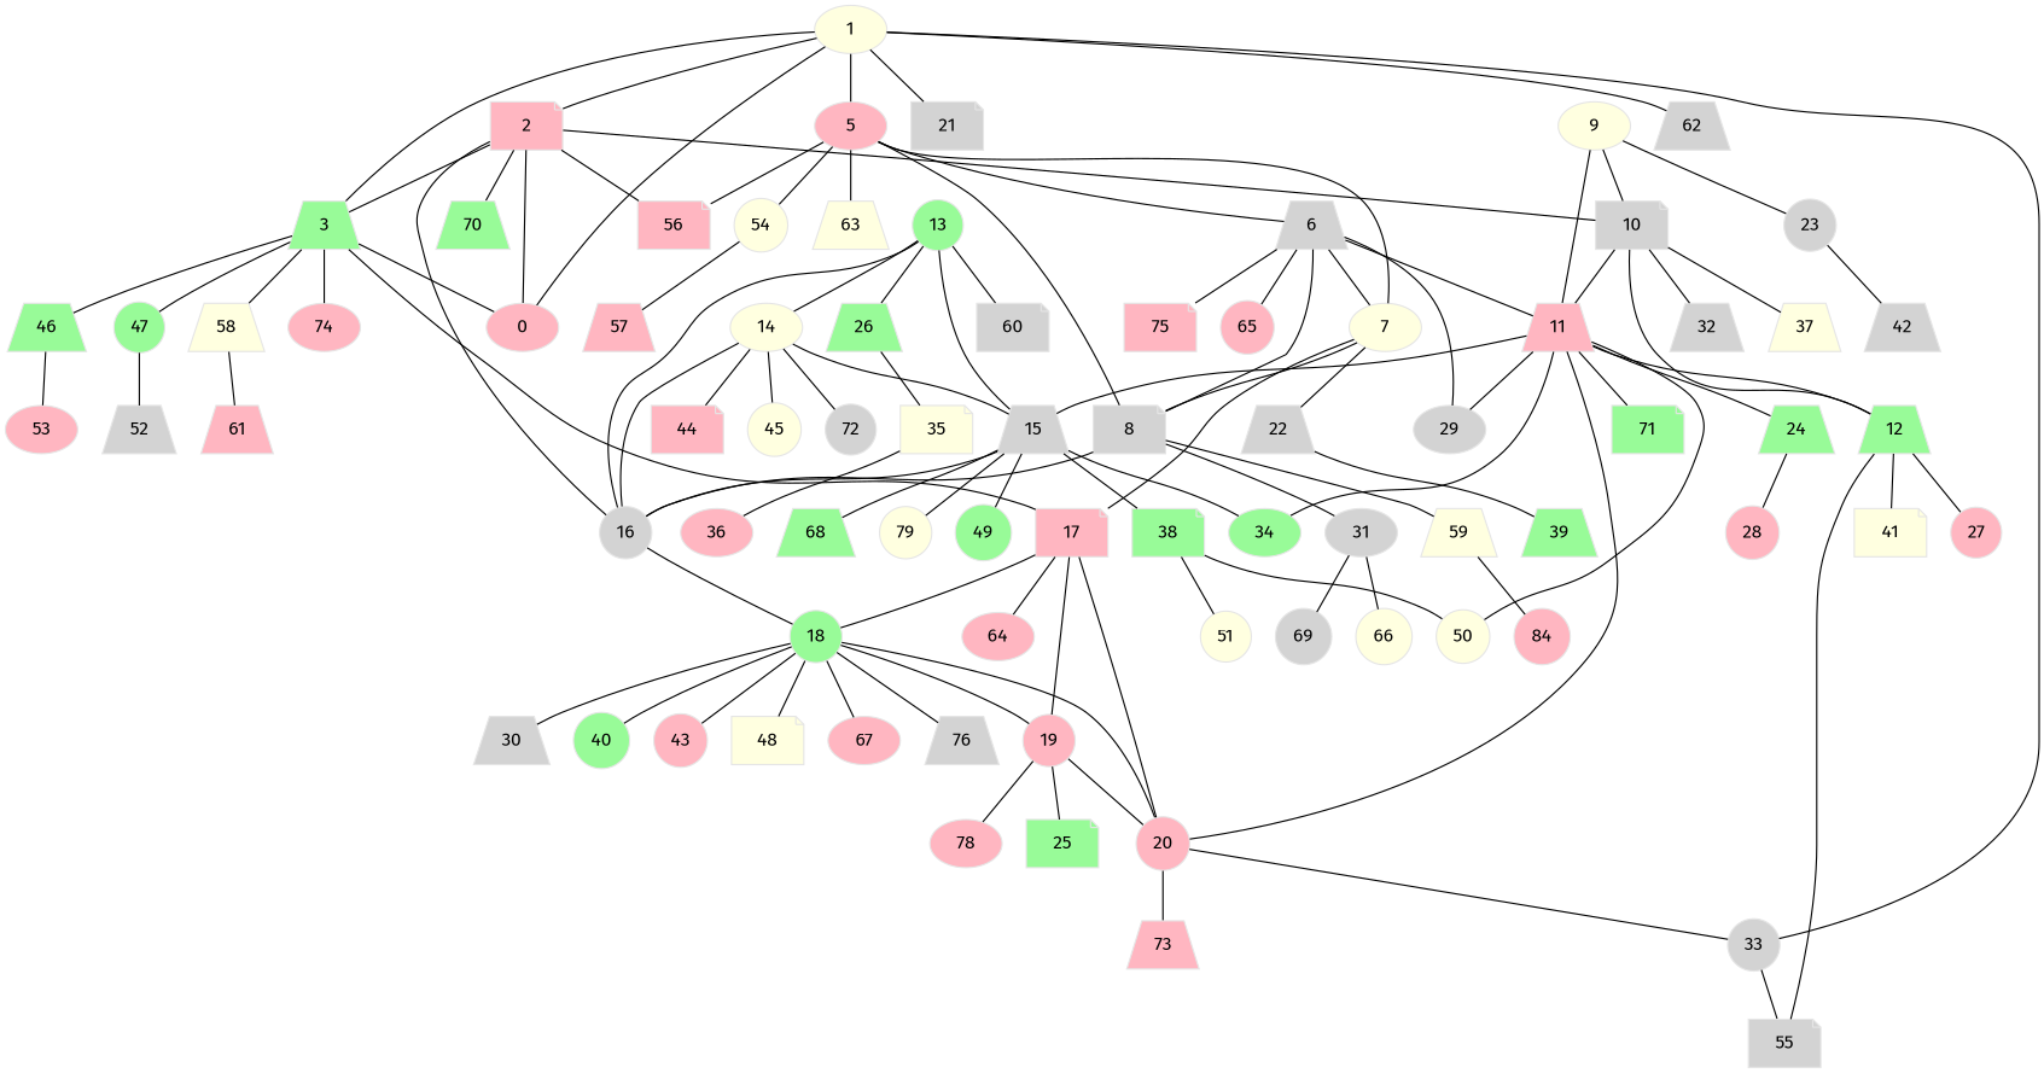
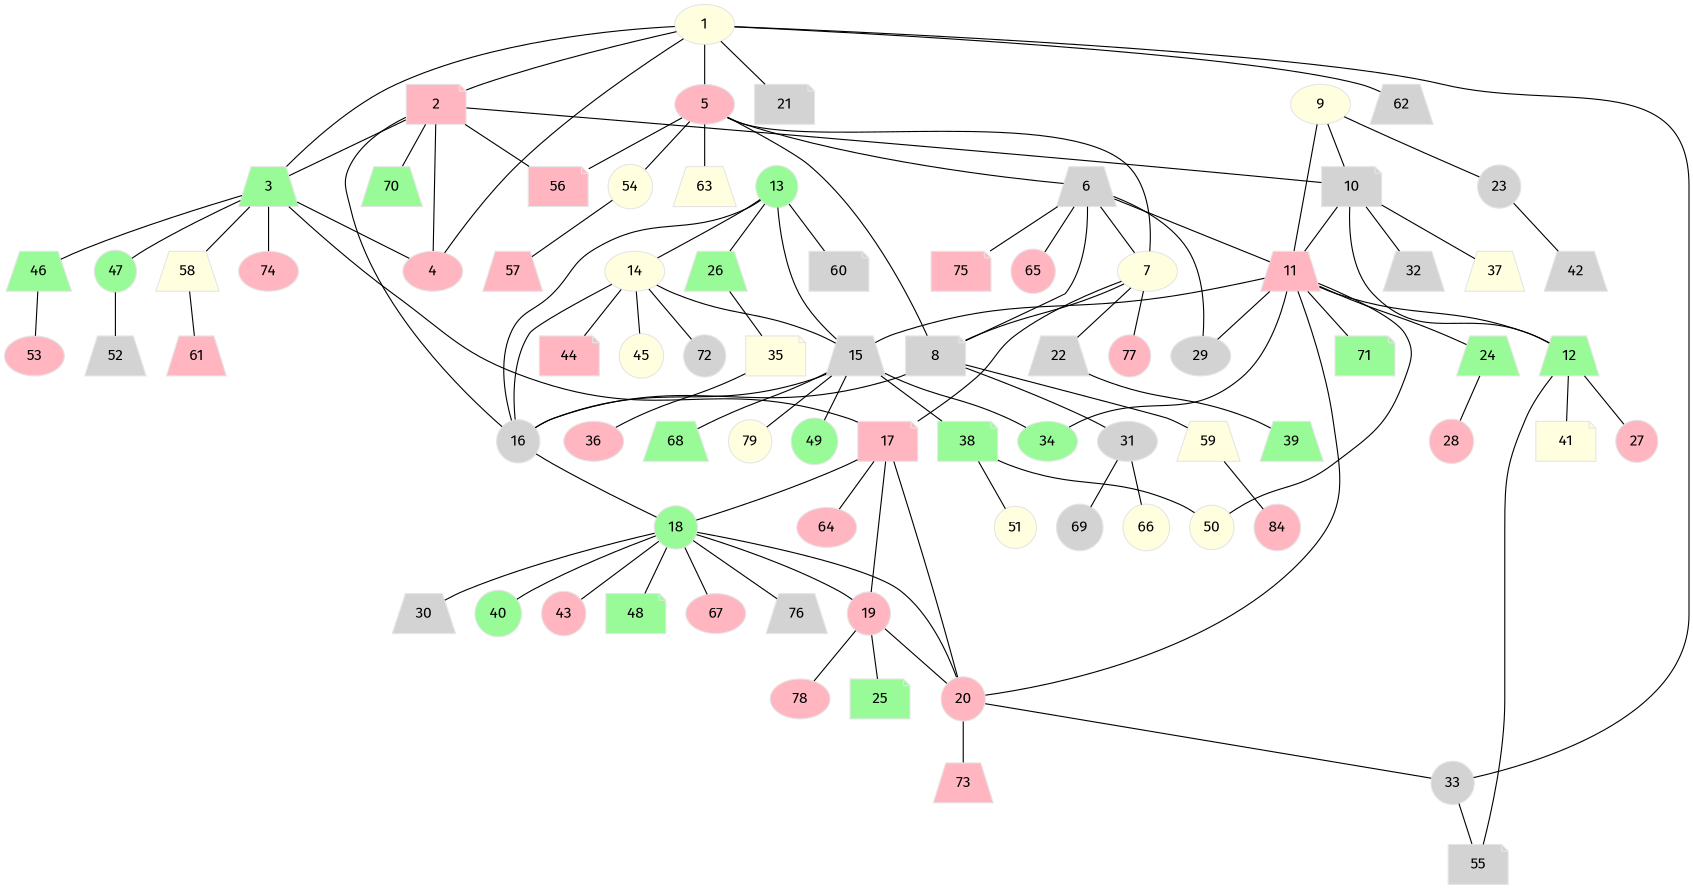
  graph {
    fontname="Fira Sans"
    node [color=gray90 fillcolor=lightpink fontname="Fira Sans" shape=trapezium style=filled]
    edge [fontname="Fira Sans"]
    1 [fillcolor=lightyellow shape=ellipse]
    2 [shape=note]
    3 [fillcolor=palegreen]
-   4 [shape=ellipse label=0]
+   4 [shape=ellipse]
    5 [shape=ellipse]
    21 [fillcolor=lightgrey shape=note]
    33 [fillcolor=lightgrey shape=circle]
    62 [fillcolor=lightgrey]
    10 [fillcolor=lightgrey shape=note]
    16 [fillcolor=lightgrey shape=circle]
    56 [shape=note]
    70 [fillcolor=palegreen]
    17 [shape=note]
    46 [fillcolor=palegreen]
    47 [fillcolor=palegreen shape=circle]
    58 [fillcolor=lightyellow]
    74 [shape=ellipse]
    6 [fillcolor=lightgrey]
    7 [fillcolor=lightyellow shape=ellipse]
    8 [fillcolor=lightgrey shape=note]
    54 [fillcolor=lightyellow shape=circle]
    63 [fillcolor=lightyellow]
    55 [fillcolor=lightgrey shape=note]
    11
    12 [fillcolor=palegreen]
    32 [fillcolor=lightgrey]
    37 [fillcolor=lightyellow]
    18 [fillcolor=palegreen shape=circle]
    20 [shape=circle]
    19 [shape=circle]
    64 [shape=ellipse]
    53 [shape=ellipse]
    52 [fillcolor=lightgrey]
    61
    29 [fillcolor=lightgrey shape=ellipse]
    65 [shape=circle]
    75 [shape=note]
    22 [fillcolor=lightgrey]
+   77 [shape=circle]
    31 [fillcolor=lightgrey shape=ellipse]
    59 [fillcolor=lightyellow]
    57
    15 [fillcolor=lightgrey]
    24 [fillcolor=palegreen]
    34 [fillcolor=palegreen shape=ellipse]
    50 [fillcolor=lightyellow shape=circle]
    71 [fillcolor=palegreen shape=note]
    39 [fillcolor=palegreen]
    66 [fillcolor=lightyellow shape=circle]
    69 [fillcolor=lightgrey shape=circle]
    n51 [label=84 shape=circle]
    9 [fillcolor=lightyellow shape=ellipse]
    23 [fillcolor=lightgrey shape=circle]
    27 [shape=circle]
    41 [fillcolor=lightyellow shape=note]
    42 [fillcolor=lightgrey]
    38 [fillcolor=palegreen shape=note]
    49 [fillcolor=palegreen shape=circle]
    68 [fillcolor=palegreen]
    79 [fillcolor=lightyellow shape=circle]
    73
    28 [shape=circle]
    13 [fillcolor=palegreen shape=circle]
    14 [fillcolor=lightyellow shape=ellipse]
    26 [fillcolor=palegreen]
    60 [fillcolor=lightgrey shape=note]
    44 [shape=note]
    45 [fillcolor=lightyellow shape=circle]
    72 [fillcolor=lightgrey shape=circle]
    35 [fillcolor=lightyellow shape=note]
    51 [fillcolor=lightyellow shape=circle]
    30 [fillcolor=lightgrey]
    40 [fillcolor=palegreen shape=circle]
    43 [shape=circle]
-   48 [fillcolor=lightyellow shape=note]
+   48 [fillcolor=palegreen shape=note]
    67 [shape=ellipse]
    76 [fillcolor=lightgrey]
    25 [fillcolor=palegreen shape=note]
    78 [shape=ellipse]
    36 [shape=ellipse]
    1 -- 2
    1 -- 3
    1 -- 4
    1 -- 5
    1 -- 21
    1 -- 33
    1 -- 62
    2 -- 3
    2 -- 4
    2 -- 10
    2 -- 16
    2 -- 56
    2 -- 70
    3 -- 4
    3 -- 17
    3 -- 46
    3 -- 47
    3 -- 58
    3 -- 74
    5 -- 56
    5 -- 6
    5 -- 7
    5 -- 8
    5 -- 54
    5 -- 63
    33 -- 55
    10 -- 11
    10 -- 12
    10 -- 32
    10 -- 37
    16 -- 18
    17 -- 18
    17 -- 20
    17 -- 19
    17 -- 64
    46 -- 53
    47 -- 52
    58 -- 61
    6 -- 7
    6 -- 8
    6 -- 11
    6 -- 29
    6 -- 65
    6 -- 75
    7 -- 17
    7 -- 8
    7 -- 22
+   7 -- 77
    8 -- 16
    8 -- 31
    8 -- 59
    54 -- 57
    11 -- 12
    11 -- 20
    11 -- 29
    11 -- 15
    11 -- 24
    11 -- 34
    11 -- 50
    11 -- 71
    12 -- 55
    12 -- 27
    12 -- 41
    18 -- 20
    18 -- 19
    18 -- 30
    18 -- 40
    18 -- 43
    18 -- 48
    18 -- 67
    18 -- 76
    20 -- 33
    20 -- 73
    19 -- 20
    19 -- 25
    19 -- 78
    22 -- 39
    31 -- 66
    31 -- 69
    59 -- n51
    15 -- 16
    15 -- 34
    15 -- 38
    15 -- 49
    15 -- 68
    15 -- 79
    24 -- 28
    9 -- 10
    9 -- 11
    9 -- 23
    23 -- 42
    38 -- 50
    38 -- 51
    13 -- 16
    13 -- 15
    13 -- 14
    13 -- 26
    13 -- 60
    14 -- 16
    14 -- 15
    14 -- 44
    14 -- 45
    14 -- 72
    26 -- 35
    35 -- 36
  }
